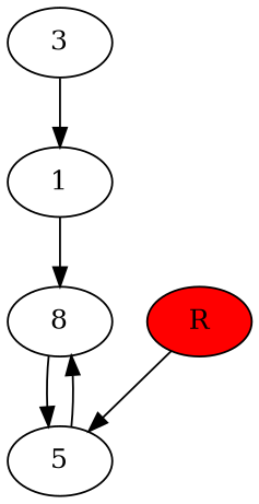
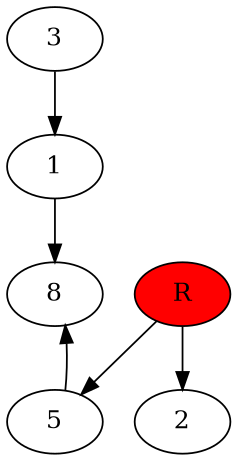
  digraph {
    fontname="DejaVu Serif"
    node [fontname="DejaVu Serif"]
    edge [fontname="DejaVu Serif"]
    1
    8
    5
    3
    R [fillcolor="#ff0000" style=filled]
+   2
    1 -> 8
-   8 -> 5
    5 -> 8
    3 -> 1
    R -> 5
+   R -> 2
  }
